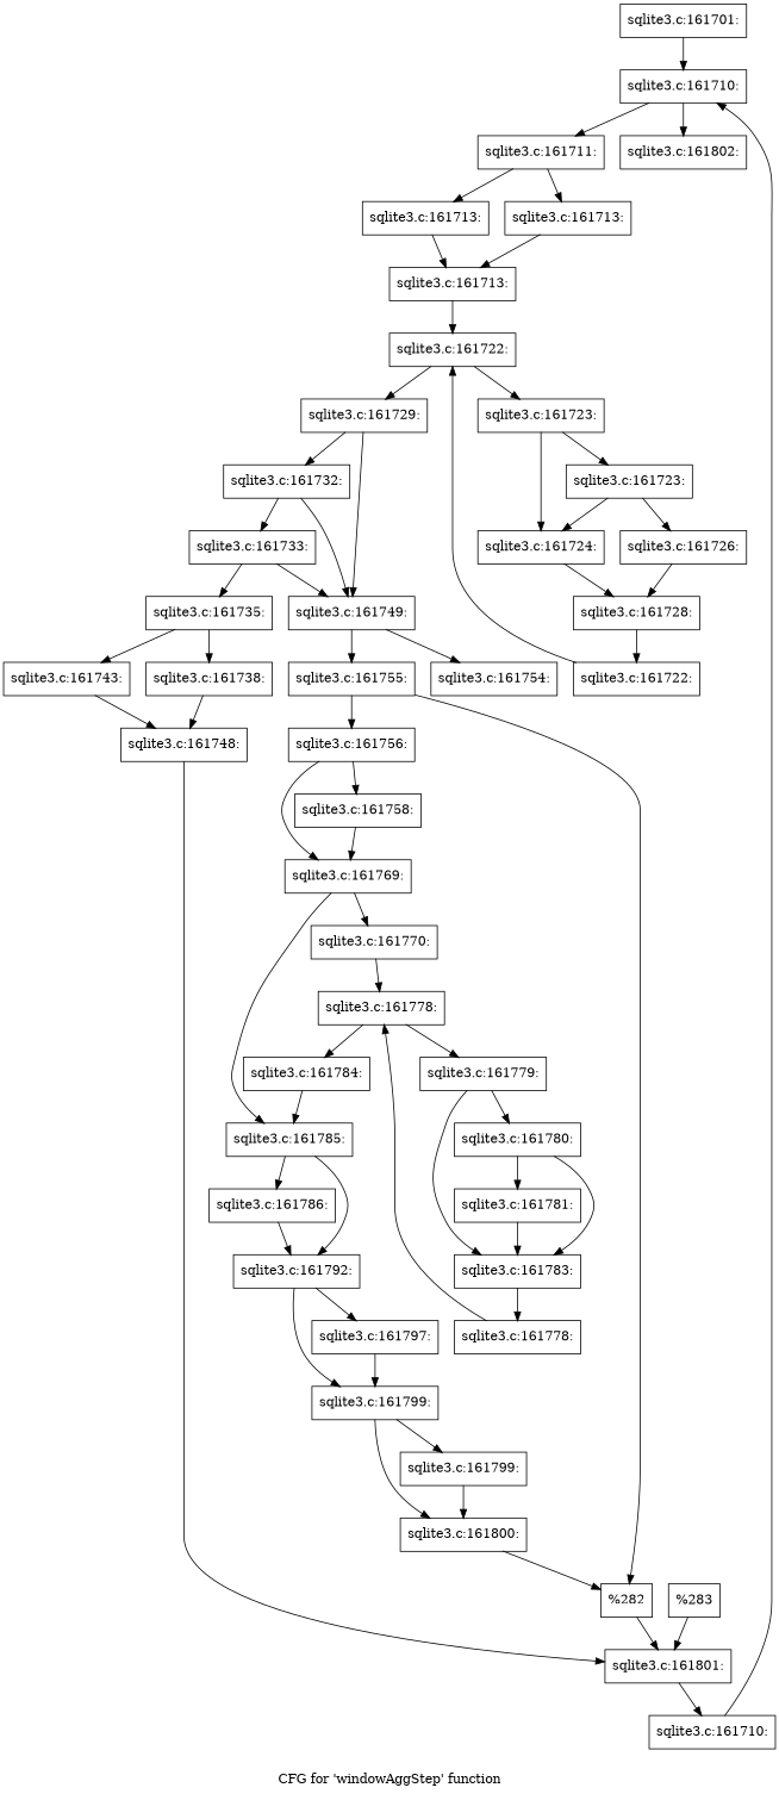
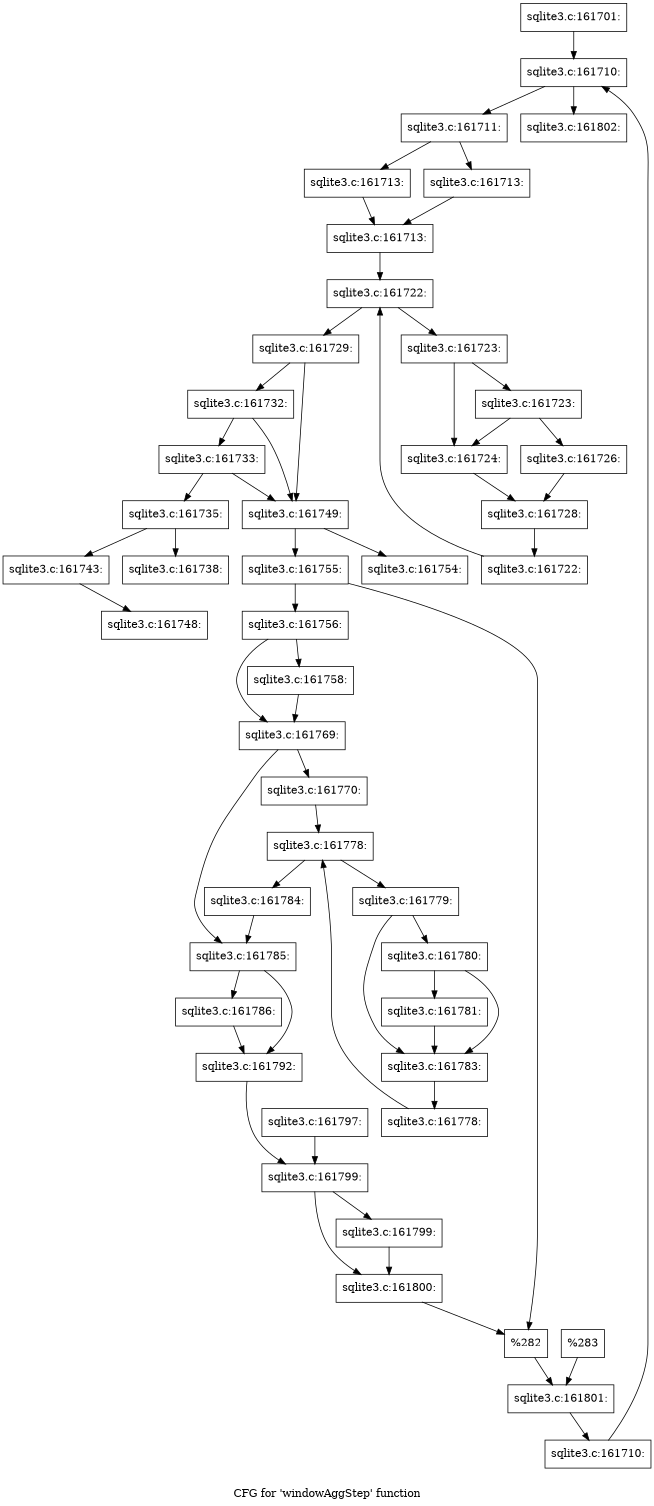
  digraph {
    fontname="DejaVu Serif"
    label="CFG for 'windowAggStep' function"
    node [fontname="DejaVu Serif" shape=record]
    edge [fontname="DejaVu Serif"]
    n1 [label="{sqlite3.c:161701:}"]
    n2 [label="{sqlite3.c:161710:}"]
    n3 [label="{sqlite3.c:161711:}"]
    n4 [label="{sqlite3.c:161802:}"]
    n5 [label="{sqlite3.c:161713:}"]
    n6 [label="{sqlite3.c:161713:}"]
    n7 [label="{sqlite3.c:161713:}"]
    n8 [label="{sqlite3.c:161722:}"]
    n9 [label="{sqlite3.c:161723:}"]
    n10 [label="{sqlite3.c:161729:}"]
    n11 [label="{sqlite3.c:161724:}"]
    n12 [label="{sqlite3.c:161723:}"]
    n13 [label="{sqlite3.c:161732:}"]
    n14 [label="{sqlite3.c:161749:}"]
    n15 [label="{sqlite3.c:161728:}"]
    n16 [label="{sqlite3.c:161726:}"]
    n17 [label="{sqlite3.c:161733:}"]
    n18 [label="{sqlite3.c:161754:}"]
    n19 [label="{sqlite3.c:161755:}"]
    n20 [label="{sqlite3.c:161722:}"]
    n21 [label="{sqlite3.c:161735:}"]
    n22 [label="{sqlite3.c:161756:}"]
    n23 [label="{%282}"]
    n24 [label="{sqlite3.c:161738:}"]
    n25 [label="{sqlite3.c:161743:}"]
    n26 [label="{sqlite3.c:161748:}"]
    n27 [label="{sqlite3.c:161801:}"]
    n28 [label="{sqlite3.c:161710:}"]
    n29 [label="{%283}"]
    n30 [label="{sqlite3.c:161758:}"]
    n31 [label="{sqlite3.c:161769:}"]
    n32 [label="{sqlite3.c:161770:}"]
    n33 [label="{sqlite3.c:161785:}"]
    n34 [label="{sqlite3.c:161778:}"]
    n35 [label="{sqlite3.c:161786:}"]
    n36 [label="{sqlite3.c:161792:}"]
    n37 [label="{sqlite3.c:161779:}"]
    n38 [label="{sqlite3.c:161784:}"]
    n39 [label="{sqlite3.c:161797:}"]
    n40 [label="{sqlite3.c:161799:}"]
    n41 [label="{sqlite3.c:161780:}"]
    n42 [label="{sqlite3.c:161783:}"]
    n43 [label="{sqlite3.c:161781:}"]
    n44 [label="{sqlite3.c:161778:}"]
    n45 [label="{sqlite3.c:161799:}"]
    n46 [label="{sqlite3.c:161800:}"]
    n1 -> n2
    n2 -> n3
    n2 -> n4
    n3 -> n5
    n3 -> n6
    n5 -> n7
    n6 -> n7
    n7 -> n8
    n8 -> n9
    n8 -> n10
    n9 -> n11
    n9 -> n12
    n10 -> n13
    n10 -> n14
    n11 -> n15
    n12 -> n11
    n12 -> n16
    n13 -> n14
    n13 -> n17
    n14 -> n18
    n14 -> n19
    n15 -> n20
    n16 -> n15
    n17 -> n14
    n17 -> n21
    n19 -> n22
    n19 -> n23
    n20 -> n8
    n21 -> n24
    n21 -> n25
    n22 -> n30
    n22 -> n31
    n23 -> n27
-   n24 -> n26
    n25 -> n26
-   n26 -> n27
    n27 -> n28
    n28 -> n2
    n29 -> n27
    n30 -> n31
    n31 -> n32
    n31 -> n33
    n32 -> n34
    n33 -> n35
    n33 -> n36
    n34 -> n37
    n34 -> n38
    n35 -> n36
-   n36 -> n39
    n36 -> n40
    n37 -> n41
    n37 -> n42
    n38 -> n33
    n39 -> n40
    n40 -> n45
    n40 -> n46
    n41 -> n42
    n41 -> n43
    n42 -> n44
    n43 -> n42
    n44 -> n34
    n45 -> n46
    n46 -> n23
  }
